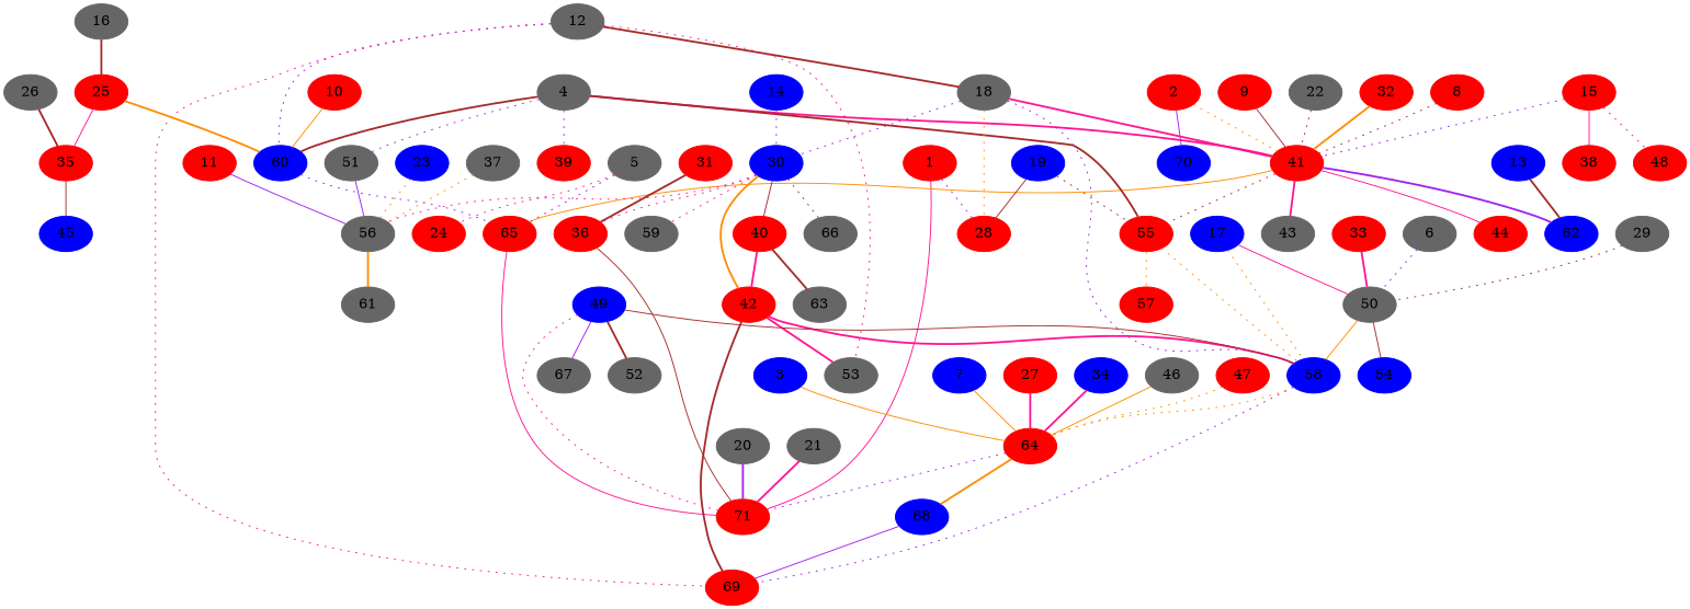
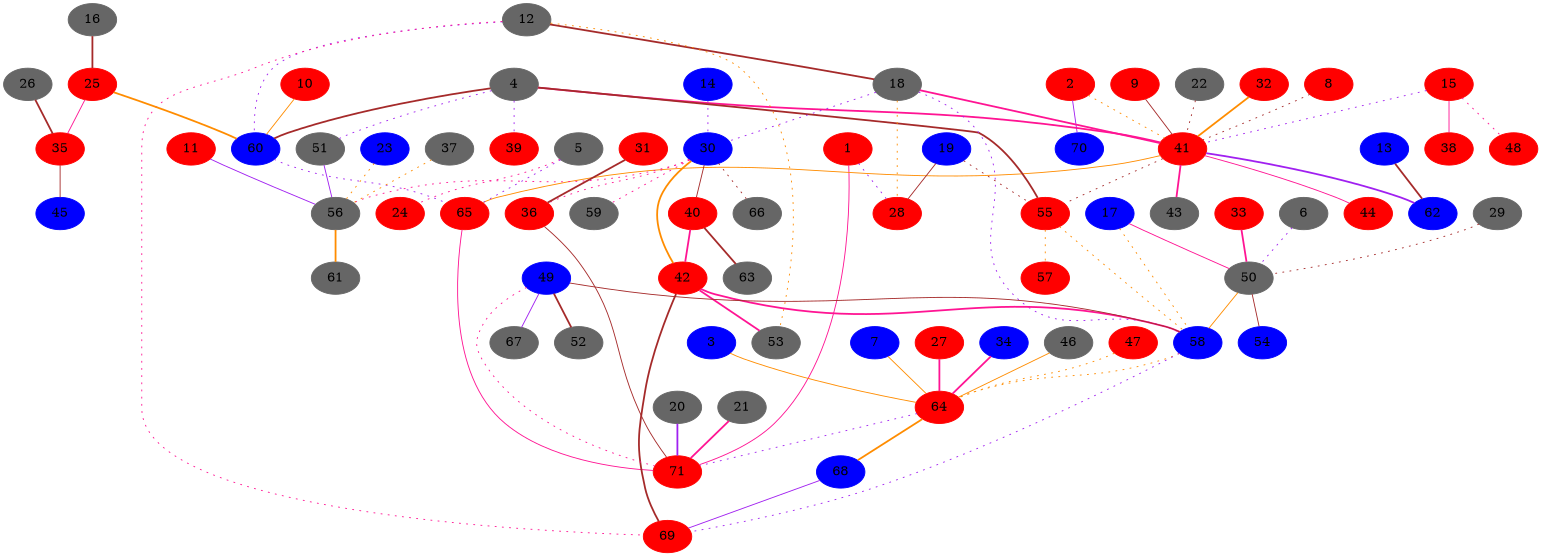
  graph {
    node [color=red style=filled]
    edge [color=deeppink style=dotted weight=1.0]
    1
    28
    71
    2
    41
    70 [color=blue]
    55
    65
    62 [color=blue]
    43 [color=gray40]
    44
    3 [color=blue]
    64
    68 [color=blue]
    4 [color=gray40]
    39
    60 [color=blue]
    51 [color=gray40]
    58 [color=blue]
    57
    5 [color=gray40]
    24
    6 [color=gray40]
    50 [color=gray40]
    54 [color=blue]
    7 [color=blue]
    8
    9
    10
    56 [color=gray40]
    11
    61 [color=gray40]
    12 [color=gray40]
    18 [color=gray40]
    53 [color=gray40]
    69
    30 [color=blue]
    13 [color=blue]
    14 [color=blue]
    36
    40
    42
    59 [color=gray40]
    66 [color=gray40]
    15
    38
    48
    16 [color=gray40]
    25
    35
    17 [color=blue]
    19 [color=blue]
    20 [color=gray40]
    21 [color=gray40]
    22 [color=gray40]
    23 [color=blue]
    45 [color=blue]
    26 [color=gray40]
    27
    29 [color=gray40]
    63 [color=gray40]
    31
    32
    33
    34 [color=blue]
    37 [color=gray40]
    46 [color=gray40]
    47
    49 [color=blue]
    52 [color=gray40]
    67 [color=gray40]
    1 -- 28 [color=purple]
    1 -- 71 [style=solid]
    2 -- 41 [color=darkorange]
    2 -- 70 [color=purple style=solid]
    41 -- 55 [color=brown]
    41 -- 65 [color=darkorange style=solid]
    41 -- 62 [color=purple style=bold weight=2.0]
    41 -- 43 [style=bold]
    41 -- 44 [style=solid]
    55 -- 58 [color=darkorange]
    55 -- 57 [color=darkorange]
    65 -- 71 [style=solid]
    3 -- 64 [color=darkorange style=solid]
    64 -- 71 [color=purple]
    64 -- 68 [color=darkorange style=bold]
    68 -- 69 [color=purple style=solid]
    4 -- 41 [style=bold]
    4 -- 55 [color=brown style=bold]
    4 -- 39 [color=purple]
    4 -- 60 [color=brown style=bold]
    4 -- 51 [color=purple]
    60 -- 65 [color=purple]
    51 -- 56 [color=purple style=solid]
    58 -- 64 [color=darkorange]
    58 -- 69 [color=purple]
    5 -- 65 [color=purple]
    5 -- 24
    6 -- 50 [color=purple]
    50 -- 58 [color=darkorange style=solid]
    50 -- 54 [color=brown style=solid]
    7 -- 64 [color=darkorange style=solid]
    8 -- 41 [color=brown]
    9 -- 41 [color=brown style=solid]
    10 -- 60 [color=darkorange style=solid]
    56 -- 61 [color=darkorange style=bold]
    11 -- 56 [color=purple style=solid]
    12 -- 60 [color=purple]
    12 -- 18 [color=brown style=bold]
-   12 -- 53
+   12 -- 53 [color=darkorange]
    12 -- 69
    18 -- 28 [color=darkorange]
    18 -- 41 [style=bold]
    18 -- 58 [color=purple]
    18 -- 30 [color=purple]
    30 -- 56
    30 -- 36
    30 -- 40 [color=brown style=solid]
    30 -- 42 [color=darkorange style=bold]
    30 -- 59
    30 -- 66 [color=brown]
    13 -- 62 [color=brown style=bold]
    14 -- 30 [color=purple]
    36 -- 71 [color=brown style=solid]
    40 -- 42 [style=bold]
    40 -- 63 [color=brown style=bold]
    42 -- 58 [style=bold]
    42 -- 53 [style=bold]
    42 -- 69 [color=brown style=bold]
    15 -- 41 [color=purple]
    15 -- 38 [style=solid]
    15 -- 48
    16 -- 25 [color=brown style=bold]
    25 -- 60 [color=darkorange style=bold]
    25 -- 35 [style=solid]
    35 -- 45 [color=brown style=solid]
    17 -- 58 [color=darkorange]
    17 -- 50 [style=solid]
    19 -- 28 [color=brown style=solid]
    19 -- 55 [color=brown]
    20 -- 71 [color=purple style=bold]
    21 -- 71 [style=bold]
    22 -- 41 [color=brown]
    23 -- 56 [color=darkorange]
    26 -- 35 [color=brown style=bold]
    27 -- 64 [style=bold]
    29 -- 50 [color=brown]
    31 -- 36 [color=brown style=bold]
    32 -- 41 [color=darkorange style=bold]
    33 -- 50 [style=bold]
    34 -- 64 [style=bold]
    37 -- 56 [color=darkorange]
    46 -- 64 [color=darkorange style=solid]
    47 -- 64 [color=darkorange]
    49 -- 71
    49 -- 58 [color=brown style=solid]
    49 -- 52 [color=brown style=bold]
    49 -- 67 [color=purple style=solid]
  }
